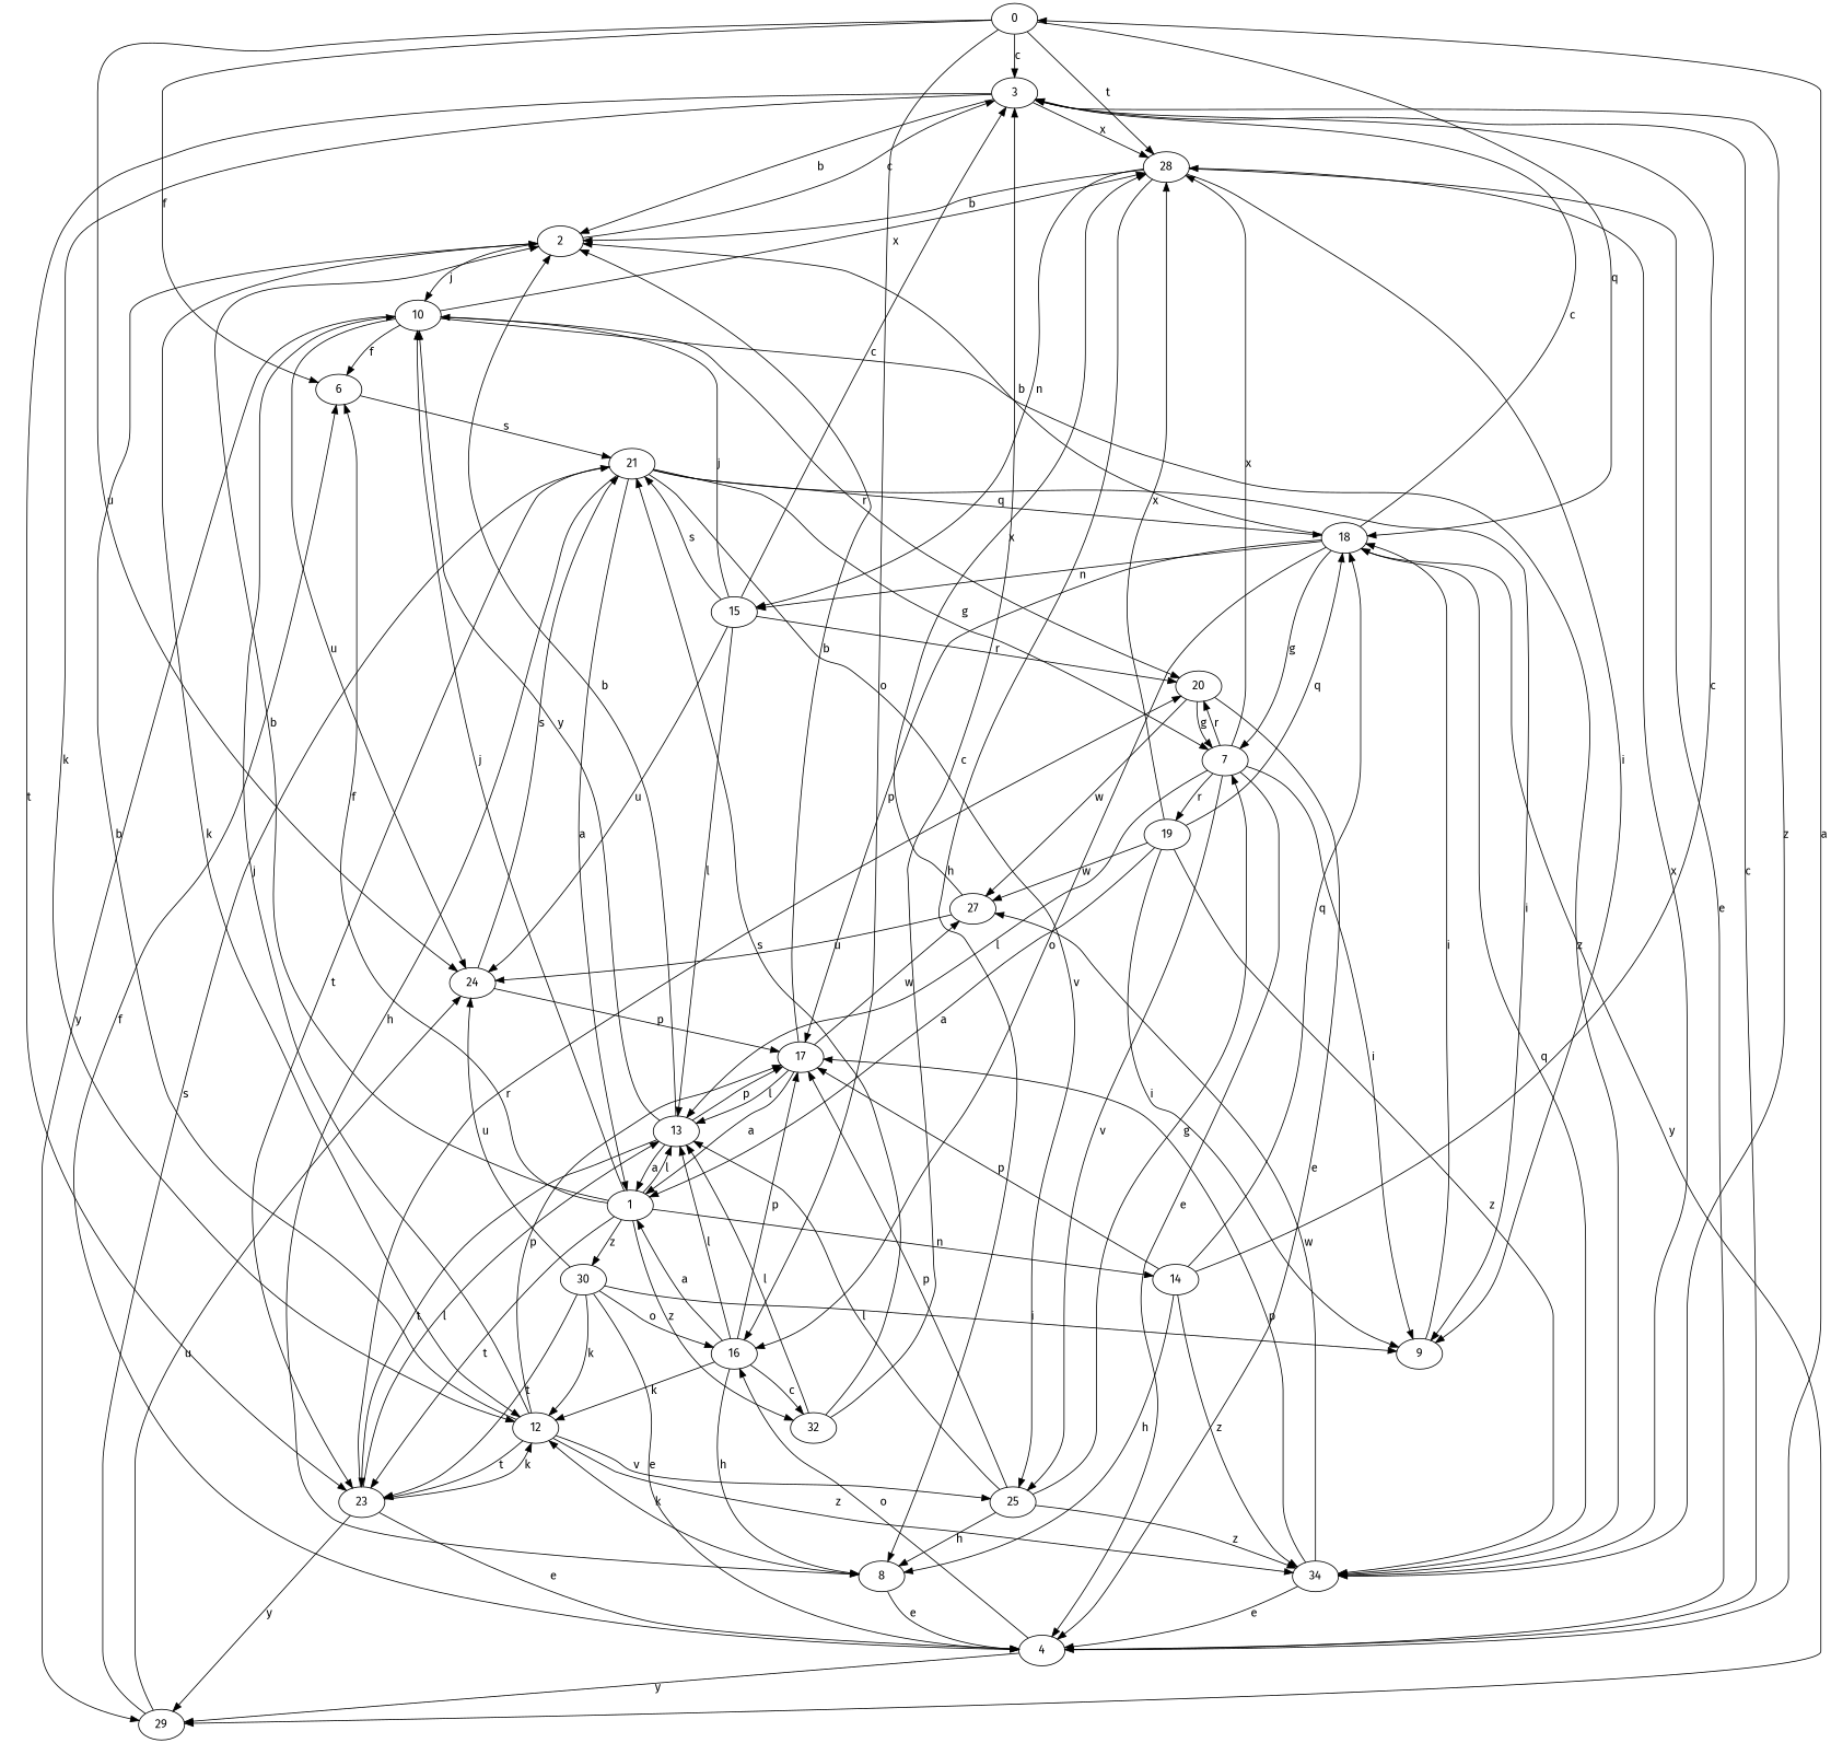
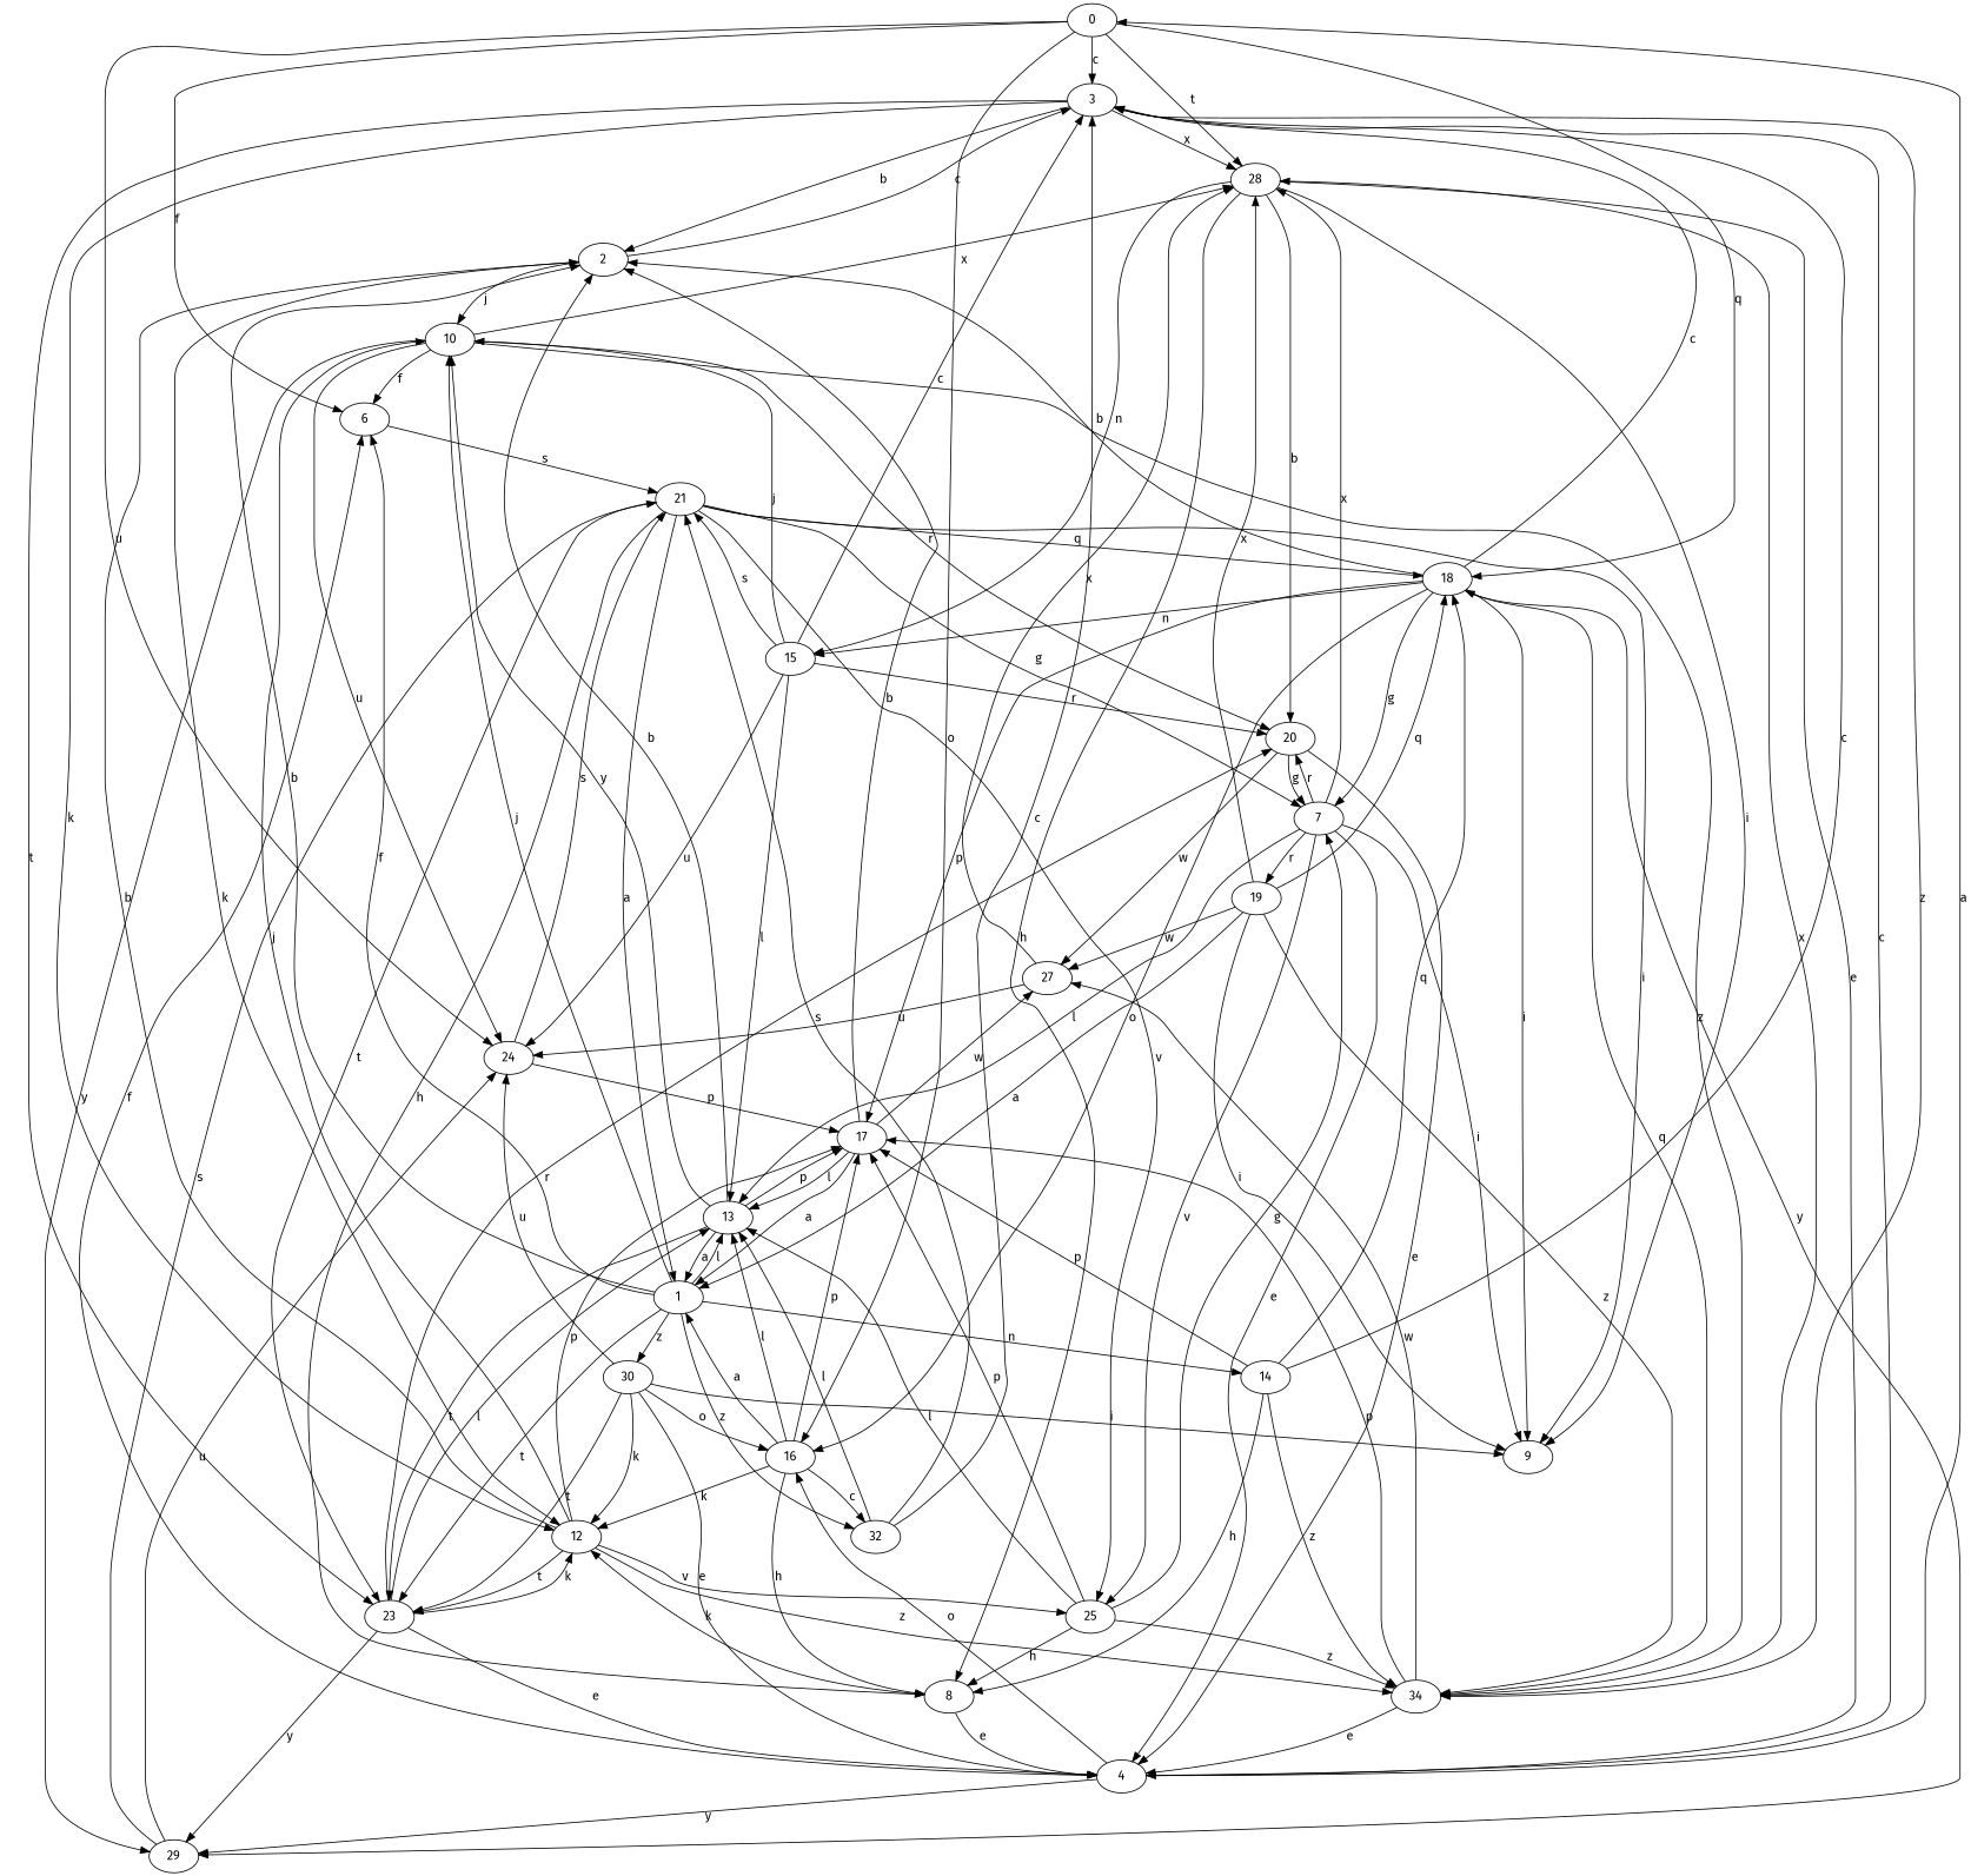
  strict digraph {
    fontname="Fira Sans"
    node [fontname="Fira Sans"]
    edge [fontname="Fira Sans"]
    0
    3
    6
    16
    18
    24
    28
    2
    23
    12
    34
    21
    1
    13
    32
    8
    17
    29
    7
    9
    15
    4
    10
    14
    30
    20
    25
    27
    19
    0 -> 3 [label=c]
    0 -> 6 [label=f]
    0 -> 16 [label=o]
    0 -> 18 [label=q]
    0 -> 24 [label=u]
    0 -> 28 [label=t]
    3 -> 28 [label=x]
    3 -> 2 [label=b]
    3 -> 23 [label=t]
    3 -> 12 [label=k]
    3 -> 34 [label=z]
    6 -> 21 [label=s]
    16 -> 12 [label=k]
    16 -> 1 [label=a]
    16 -> 13 [label=l]
    16 -> 32 [label=c]
    16 -> 8 [label=h]
    16 -> 17 [label=p]
    18 -> 3 [label=c]
    18 -> 16 [label=o]
    18 -> 2 [label=b]
    18 -> 17 [label=p]
    18 -> 29 [label=y]
    18 -> 7 [label=g]
-   9 -> 18 [label=i]
+   18 -> 9 [label=i]
    18 -> 15 [label=n]
    24 -> 21 [label=s]
    24 -> 17 [label=p]
-   28 -> 2 [label=b]
+   28 -> 20 [label=b]
    28 -> 8 [label=h]
    28 -> 9 [label=i]
    28 -> 15 [label=n]
    28 -> 4 [label=e]
    2 -> 3 [label=c]
    2 -> 12 [label=k]
    2 -> 10 [label=j]
    23 -> 12 [label=k]
    23 -> 13 [label=l]
    23 -> 29 [label=y]
    23 -> 4 [label=e]
    23 -> 20 [label=r]
    12 -> 2 [label=b]
    12 -> 23 [label=t]
    12 -> 34 [label=z]
    12 -> 17 [label=p]
    12 -> 10 [label=j]
    12 -> 25 [label=v]
    34 -> 18 [label=q]
    34 -> 28 [label=x]
    34 -> 17 [label=p]
    34 -> 4 [label=e]
    34 -> 27 [label=w]
    21 -> 18 [label=q]
    21 -> 23 [label=t]
    21 -> 1 [label=a]
    21 -> 8 [label=h]
    21 -> 7 [label=g]
    21 -> 9 [label=i]
    21 -> 25 [label=v]
    1 -> 6 [label=f]
    1 -> 2 [label=b]
    1 -> 23 [label=t]
    1 -> 13 [label=l]
    1 -> 32 [label=z]
    1 -> 10 [label=j]
    1 -> 14 [label=n]
    1 -> 30 [label=z]
    13 -> 2 [label=b]
    13 -> 23 [label=t]
    13 -> 1 [label=a]
    13 -> 17 [label=p]
    13 -> 10 [label=y]
    32 -> 3 [label=c]
    32 -> 21 [label=s]
    32 -> 13 [label=l]
    8 -> 12 [label=k]
    8 -> 4 [label=e]
    17 -> 2 [label=b]
    17 -> 1 [label=a]
    17 -> 13 [label=l]
    17 -> 27 [label=w]
    29 -> 24 [label=u]
    29 -> 21 [label=s]
    7 -> 28 [label=x]
    7 -> 13 [label=l]
    7 -> 9 [label=i]
    7 -> 4 [label=e]
    7 -> 20 [label=r]
    7 -> 25 [label=v]
    7 -> 19 [label=r]
    15 -> 3 [label=c]
    15 -> 24 [label=u]
    15 -> 21 [label=s]
    15 -> 13 [label=l]
    15 -> 10 [label=j]
    15 -> 20 [label=r]
    4 -> 0 [label=a]
    4 -> 3 [label=c]
    4 -> 6 [label=f]
    4 -> 16 [label=o]
    4 -> 29 [label=y]
    10 -> 6 [label=f]
    10 -> 24 [label=u]
    10 -> 28 [label=x]
    10 -> 34 [label=z]
    10 -> 29 [label=y]
    10 -> 20 [label=r]
    14 -> 3 [label=c]
    14 -> 18 [label=q]
    14 -> 34 [label=z]
    14 -> 8 [label=h]
    14 -> 17 [label=p]
    30 -> 16 [label=o]
    30 -> 24 [label=u]
    30 -> 23 [label=t]
    30 -> 12 [label=k]
    30 -> 9 [label=i]
    30 -> 4 [label=e]
    20 -> 7 [label=g]
    20 -> 4 [label=e]
    20 -> 27 [label=w]
    25 -> 34 [label=z]
    25 -> 13 [label=l]
    25 -> 8 [label=h]
    25 -> 17 [label=p]
    25 -> 7 [label=g]
    27 -> 24 [label=u]
    27 -> 28 [label=x]
    19 -> 18 [label=q]
    19 -> 28 [label=x]
    19 -> 34 [label=z]
    19 -> 1 [label=a]
    19 -> 9 [label=i]
    19 -> 27 [label=w]
  }
